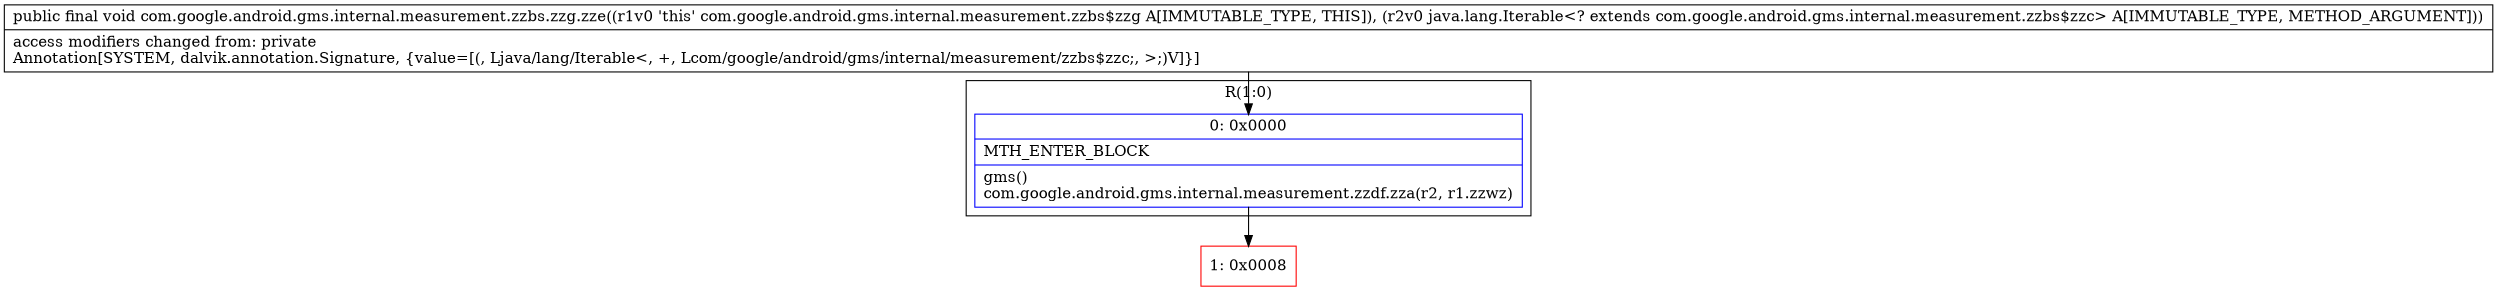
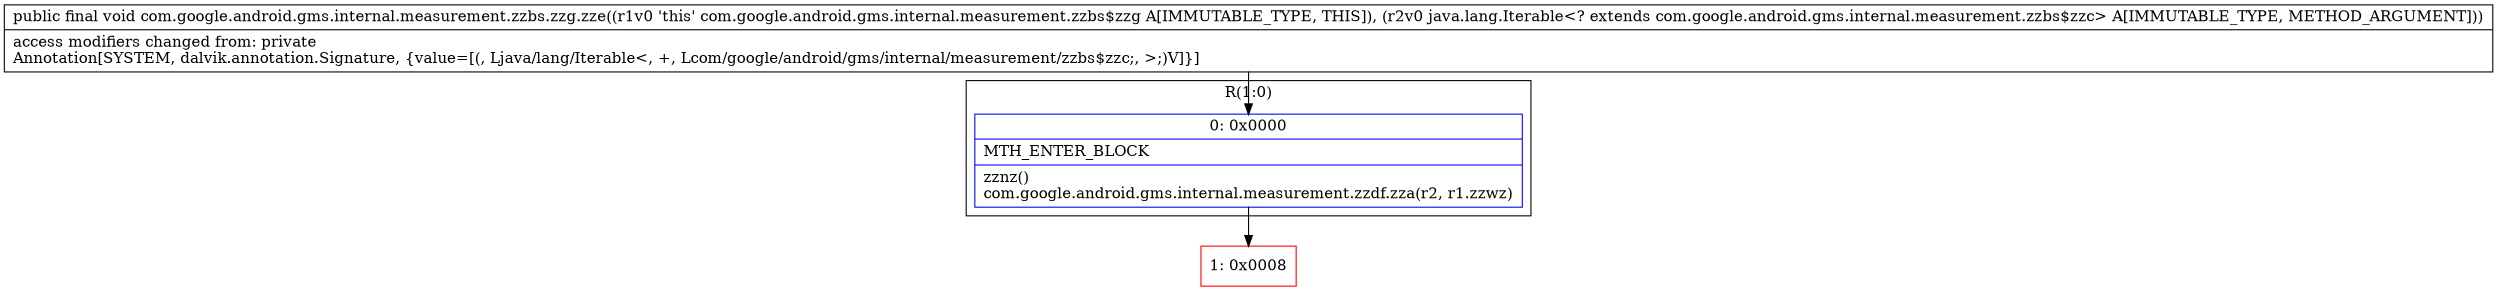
  digraph {
    node [shape=record]
-   n1 [color=blue label="{0\:\ 0x0000|MTH_ENTER_BLOCK\l|gms()\lcom.google.android.gms.internal.measurement.zzdf.zza(r2, r1.zzwz)\l}"]
+   n1 [color=blue label="{0\:\ 0x0000|MTH_ENTER_BLOCK\l|zznz()\lcom.google.android.gms.internal.measurement.zzdf.zza(r2, r1.zzwz)\l}"]
    n2 [color=red label="{1\:\ 0x0008}"]
    n3 [label="{public final void com.google.android.gms.internal.measurement.zzbs.zzg.zze((r1v0 'this' com.google.android.gms.internal.measurement.zzbs$zzg A[IMMUTABLE_TYPE, THIS]), (r2v0 java.lang.Iterable\<? extends com.google.android.gms.internal.measurement.zzbs$zzc\> A[IMMUTABLE_TYPE, METHOD_ARGUMENT]))  | access modifiers changed from: private\lAnnotation[SYSTEM, dalvik.annotation.Signature, \{value=[(, Ljava\/lang\/Iterable\<, +, Lcom\/google\/android\/gms\/internal\/measurement\/zzbs$zzc;, \>;)V]\}]\l}"]
    subgraph cluster_1 {
      label="R(1:0)"
      n1
    }
    n1 -> n2
    n3 -> n1
  }
